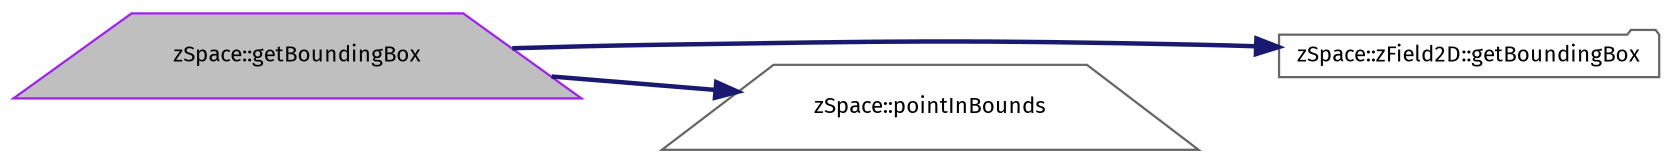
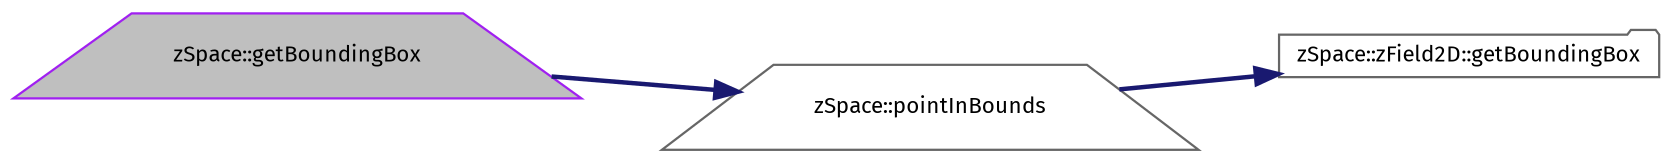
  digraph {
    fontname="Fira Sans"
    rankdir=LR
    node [color=gray40 fillcolor=white fontname="Fira Sans" fontsize=10 shape=trapezium style=filled]
    edge [color=midnightblue fontname="Fira Sans" fontsize=10 labelfontname=Helvetica labelfontsize=10 style=bold]
    n1 [color=purple fillcolor=grey75 fontcolor=black height=0.2 label="zSpace::getBoundingBox" width=0.4]
    n2 [height=0.2 label="zSpace::zField2D::getBoundingBox" shape=folder width=0.4]
    n3 [height=0.2 label="zSpace::pointInBounds" width=0.4]
-   n1 -> n2
+   n3 -> n2
    n1 -> n3
  }
